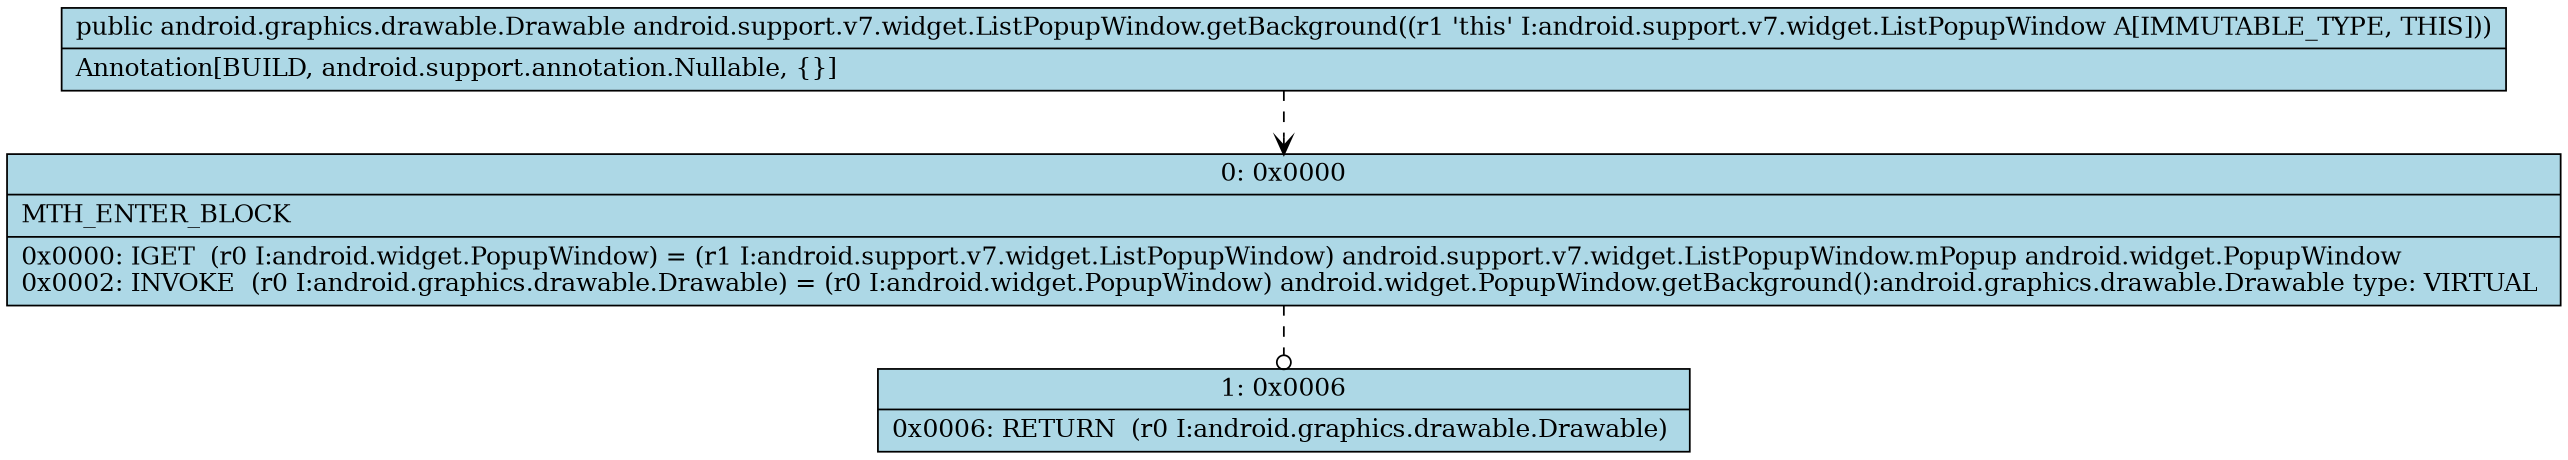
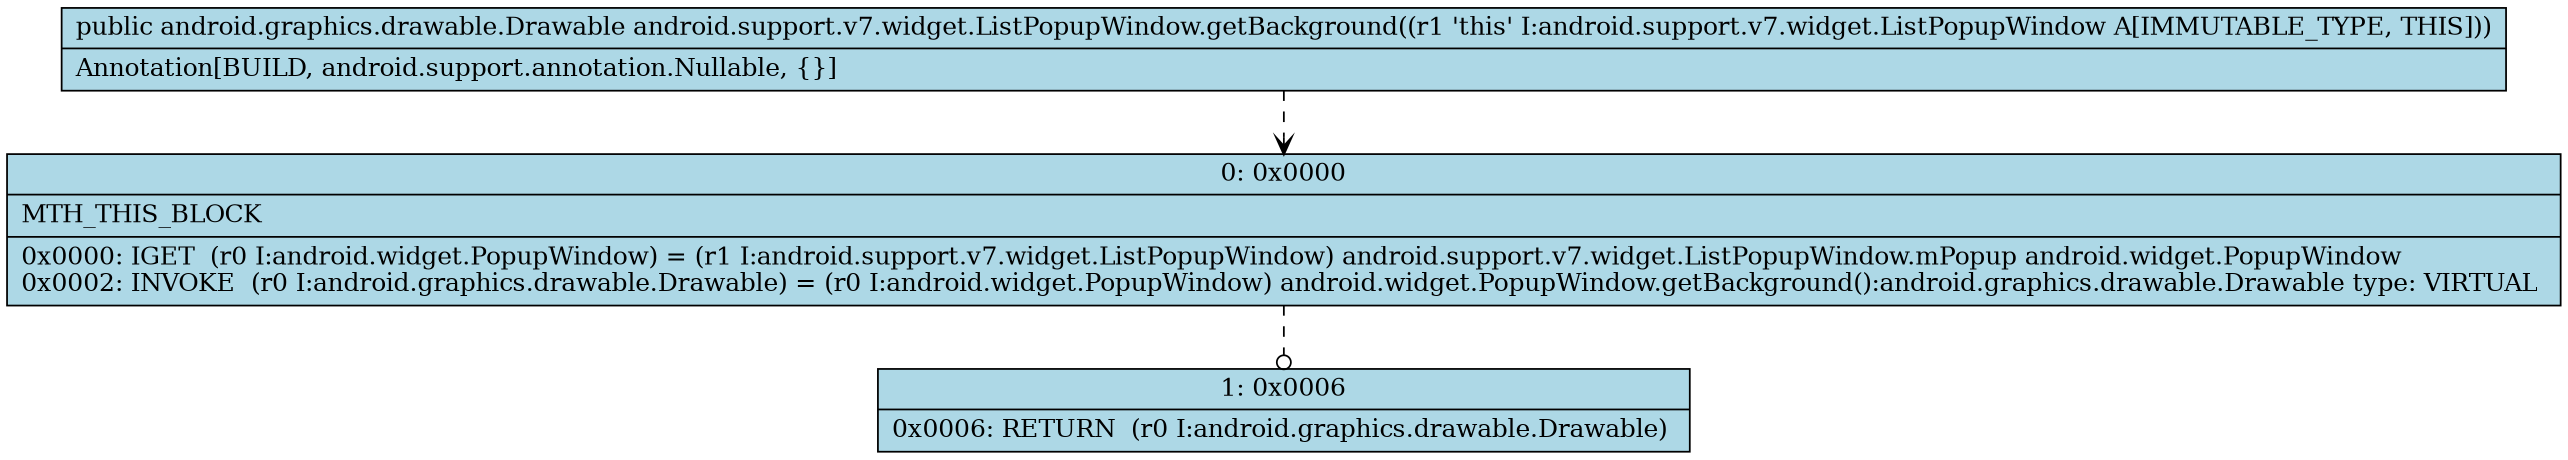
  digraph {
    node [shape=record style=filled fillcolor=lightblue]
    edge [style=dashed]
-   n1 [label="{0\:\ 0x0000|MTH_ENTER_BLOCK\l|0x0000: IGET  (r0 I:android.widget.PopupWindow) = (r1 I:android.support.v7.widget.ListPopupWindow) android.support.v7.widget.ListPopupWindow.mPopup android.widget.PopupWindow \l0x0002: INVOKE  (r0 I:android.graphics.drawable.Drawable) = (r0 I:android.widget.PopupWindow) android.widget.PopupWindow.getBackground():android.graphics.drawable.Drawable type: VIRTUAL \l}"]
+   n1 [label="{0\:\ 0x0000|MTH_THIS_BLOCK\l|0x0000: IGET  (r0 I:android.widget.PopupWindow) = (r1 I:android.support.v7.widget.ListPopupWindow) android.support.v7.widget.ListPopupWindow.mPopup android.widget.PopupWindow \l0x0002: INVOKE  (r0 I:android.graphics.drawable.Drawable) = (r0 I:android.widget.PopupWindow) android.widget.PopupWindow.getBackground():android.graphics.drawable.Drawable type: VIRTUAL \l}"]
    n2 [label="{1\:\ 0x0006|0x0006: RETURN  (r0 I:android.graphics.drawable.Drawable) \l}"]
    n3 [label="{public android.graphics.drawable.Drawable android.support.v7.widget.ListPopupWindow.getBackground((r1 'this' I:android.support.v7.widget.ListPopupWindow A[IMMUTABLE_TYPE, THIS]))  | Annotation[BUILD, android.support.annotation.Nullable, \{\}]\l}"]
    n1 -> n2 [arrowhead=odot]
    n3 -> n1 [arrowhead=vee]
  }
